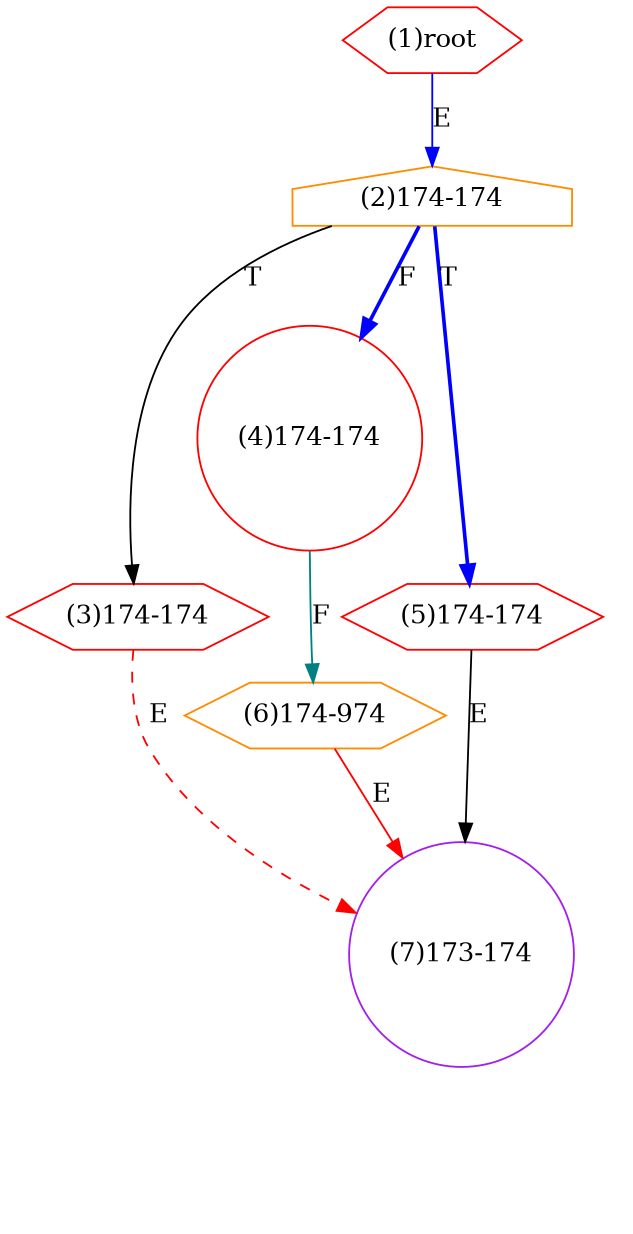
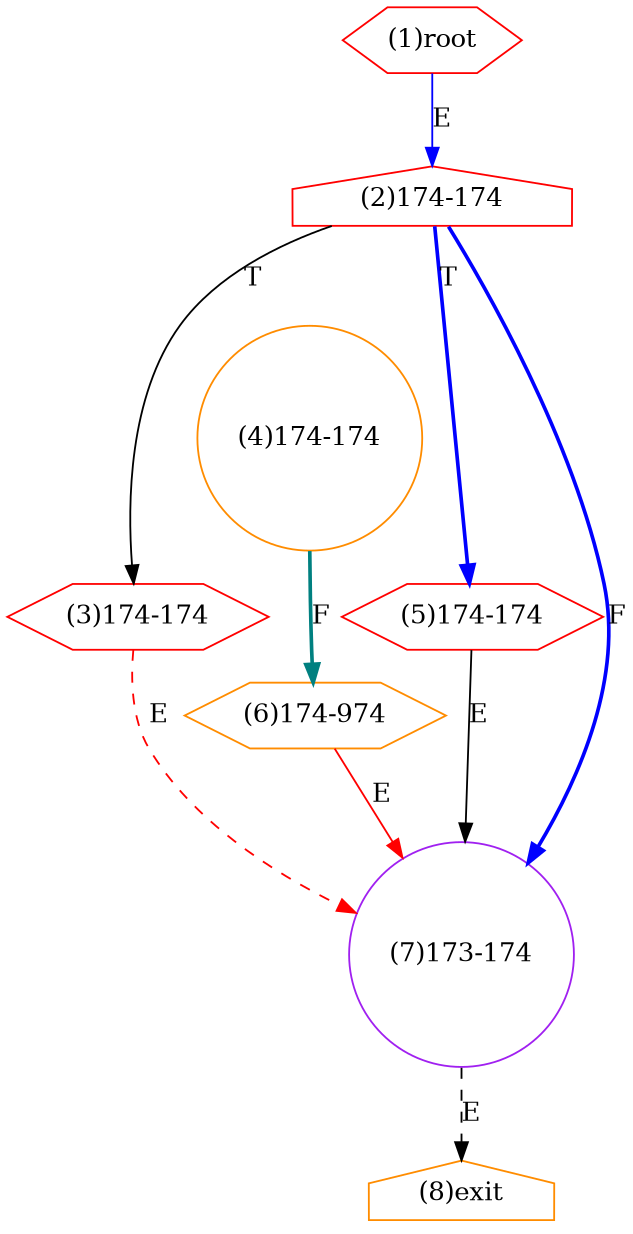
  digraph {
    node [color=red shape=hexagon]
    edge [color=blue style=solid]
    n1 [label="(1)root"]
-   n2 [color=darkorange label="(2)174-174" shape=house]
+   n2 [label="(2)174-174" shape=house]
    n3 [label="(3)174-174"]
-   n4 [label="(4)174-174" shape=circle]
+   n4 [color=darkorange label="(4)174-174" shape=circle]
    n5 [label="(5)174-174"]
    n6 [color=purple label="(7)173-174" shape=circle]
    n7 [color=darkorange label="(6)174-974"]
+   n8 [color=darkorange label="(8)exit" shape=house]
    n1 -> n2 [label=E]
    n2 -> n3 [color=black label=T]
-   n2 -> n4 [label=F style=bold]
+   n2 -> n6 [label=F style=bold]
    n2 -> n5 [label=T style=bold]
    n3 -> n6 [color=red label=E style=dashed]
-   n4 -> n7 [color=teal label=F]
+   n4 -> n7 [color=teal label=F style=bold]
    n5 -> n6 [color=black label=E]
+   n6 -> n8 [color=black label=E style=dashed]
    n7 -> n6 [color=red label=E]
  }
